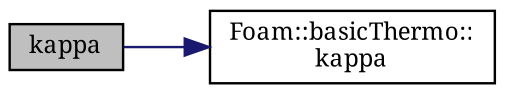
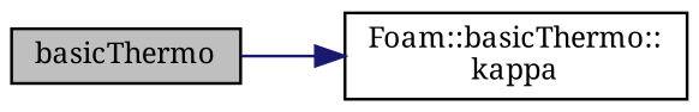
  digraph {
    rankdir=LR
    fontname="Noto Serif"
    node [color=black fontname="Noto Serif" fontsize=10 shape=record]
-   n1 [fillcolor=grey75 fontcolor=black height=0.2 label=kappa style=filled width=0.4]
+   n1 [fillcolor=grey75 fontcolor=black height=0.2 label=basicThermo style=filled width=0.4]
    n2 [height=0.2 label="Foam::basicThermo::\lkappa" width=0.4]
    n1 -> n2 [color=midnightblue fontname="Noto Serif" fontsize=10 labelfontname=FreeSans labelfontsize=10 style=solid]
  }
